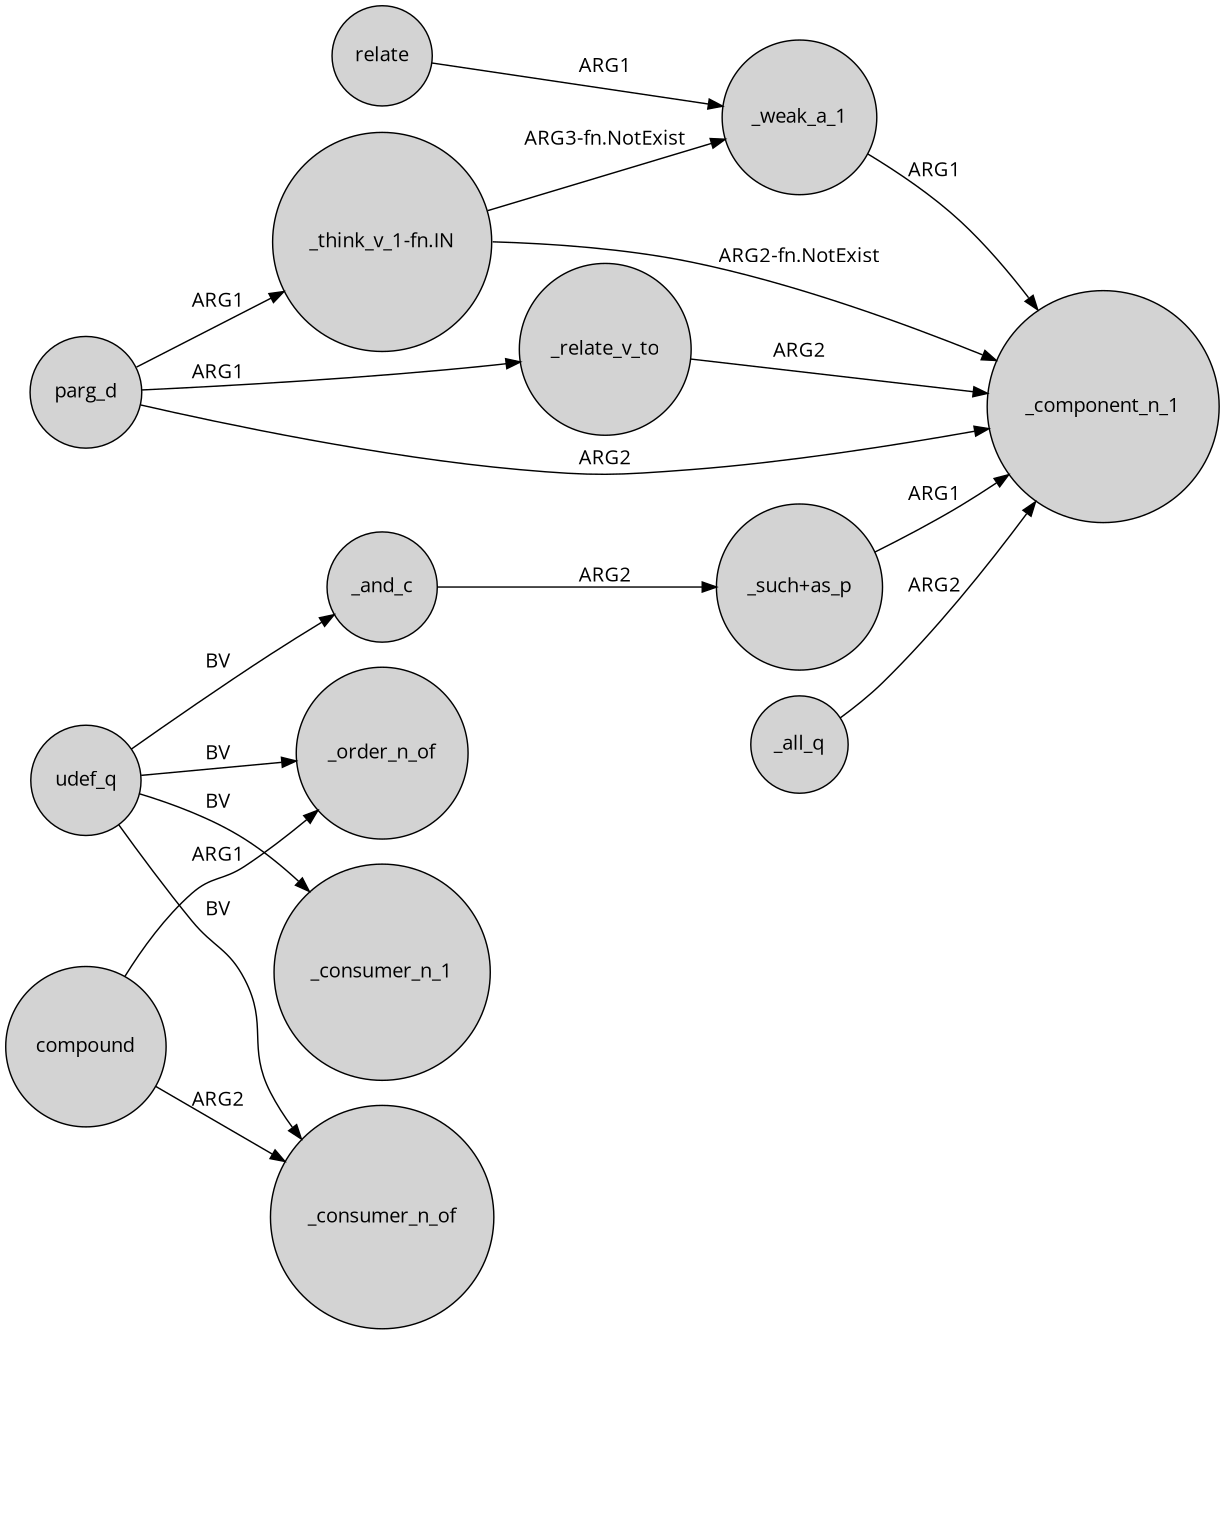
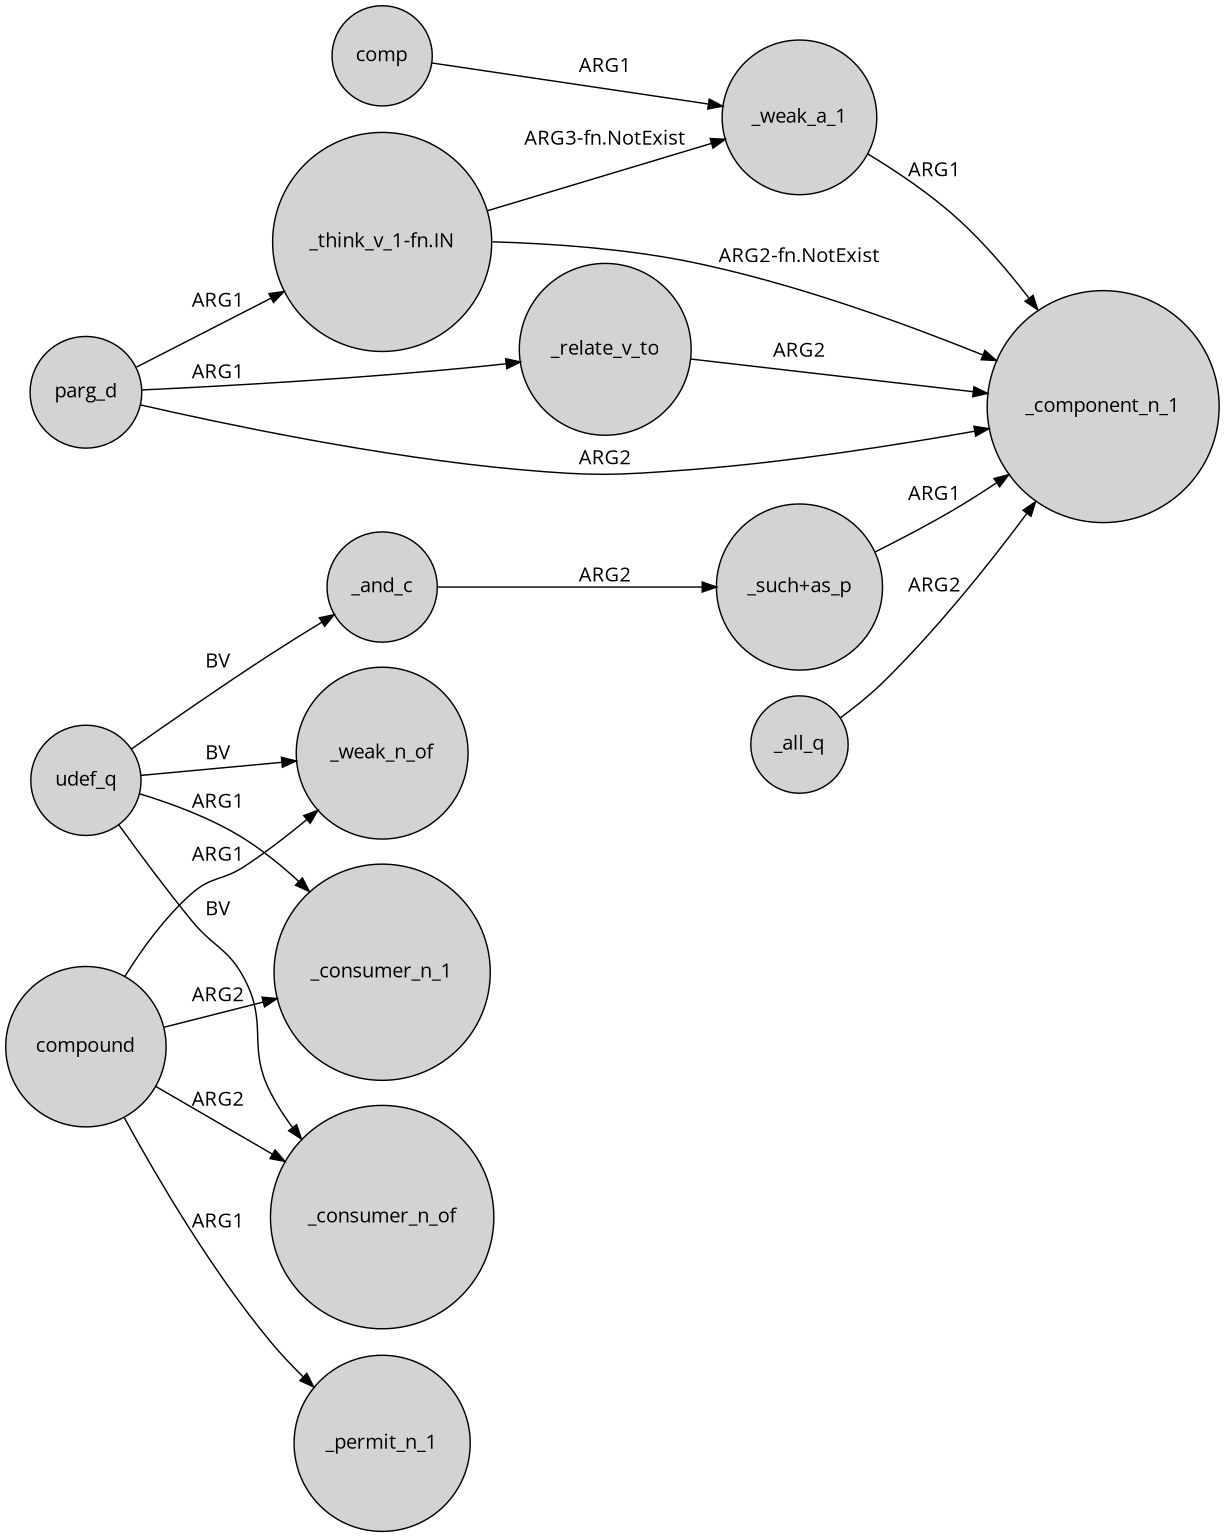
  digraph {
    fontname="Open Sans"
    rankdir=LR
    node [fontname="Open Sans" shape=circle style=filled]
    edge [fontname="Open Sans"]
    _weak_a_1
    _component_n_1
    "_think_v_1-fn.IN"
    udef_q
-   _order_n_of
+   _order_n_of [label=_weak_n_of]
    n6 [label=_consumer_n_1]
    _and_c
    _consumer_n_of
    "_such+as_p"
    compound
+   _permit_n_1
    _relate_v_to
    parg_d
    _all_q
-   comp [label=relate]
+   comp
    _weak_a_1 -> _component_n_1 [label=ARG1]
    "_think_v_1-fn.IN" -> _weak_a_1 [label="ARG3-fn.NotExist"]
    "_think_v_1-fn.IN" -> _component_n_1 [label="ARG2-fn.NotExist"]
    udef_q -> _order_n_of [label=BV]
-   udef_q -> n6 [label=BV]
+   udef_q -> n6 [label=ARG1]
    udef_q -> _and_c [label=BV]
    udef_q -> _consumer_n_of [label=BV]
    _and_c -> "_such+as_p" [label=ARG2]
    "_such+as_p" -> _component_n_1 [label=ARG1]
    compound -> _order_n_of [label=ARG1]
+   compound -> n6 [label=ARG2]
    compound -> _consumer_n_of [label=ARG2]
+   compound -> _permit_n_1 [label=ARG1]
    _relate_v_to -> _component_n_1 [label=ARG2]
    parg_d -> _component_n_1 [label=ARG2]
    parg_d -> "_think_v_1-fn.IN" [label=ARG1]
    parg_d -> _relate_v_to [label=ARG1]
    _all_q -> _component_n_1 [label=ARG2]
    comp -> _weak_a_1 [label=ARG1]
  }
